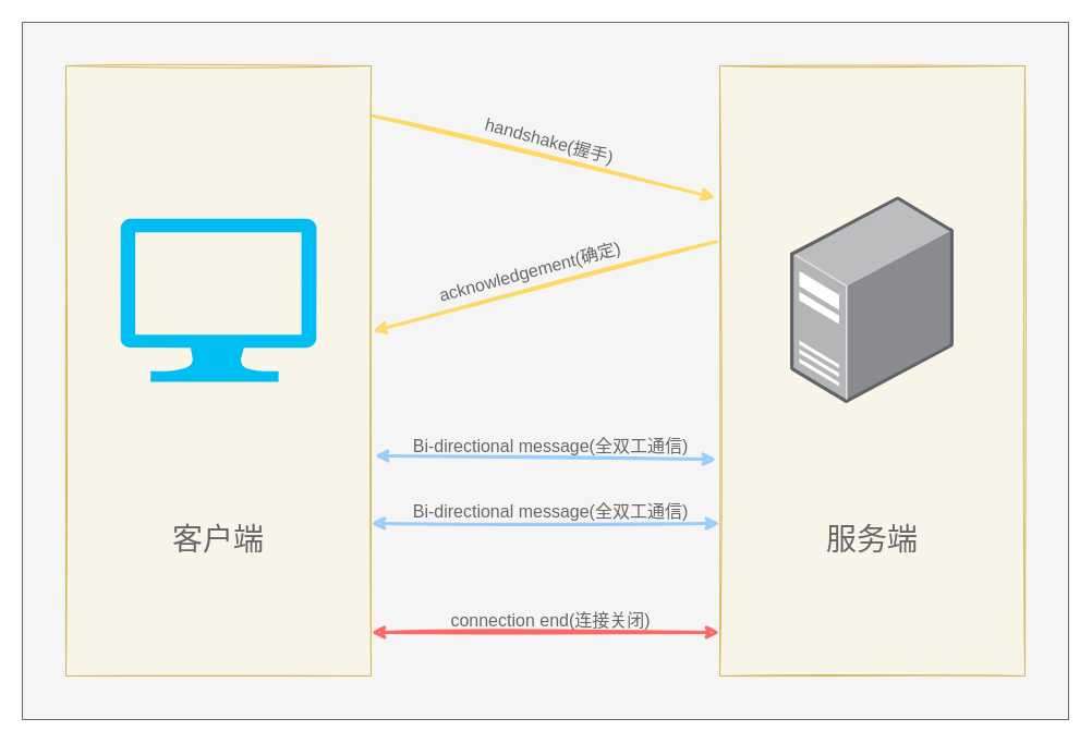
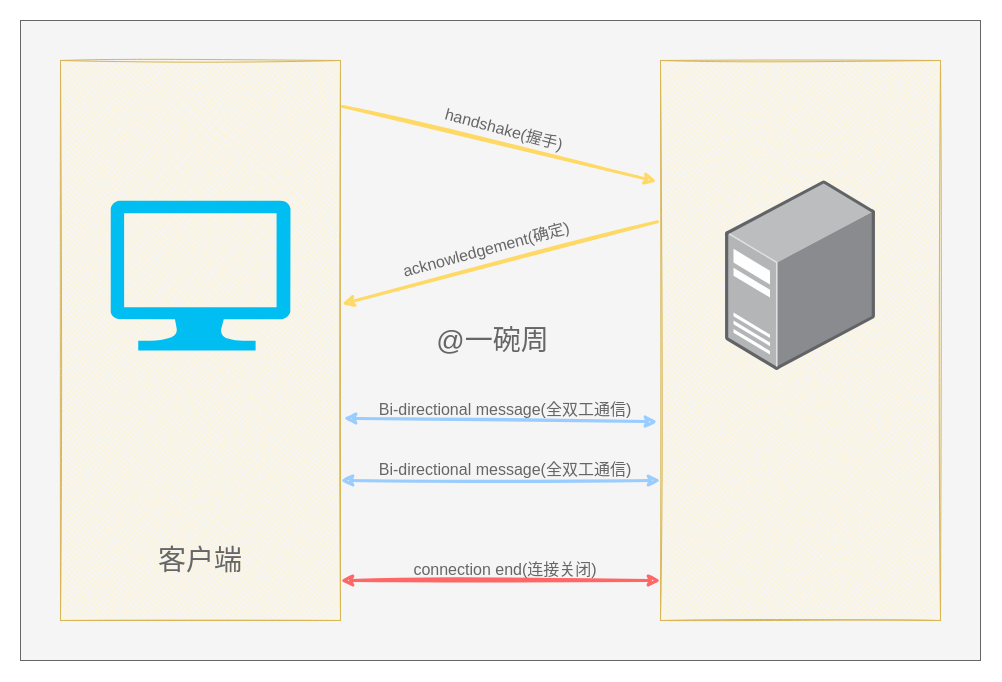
  <mxCell id="0" />
  <mxCell id="1" parent="0" />
  <mxCell id="2" value="" style="rounded=0;whiteSpace=wrap;html=1;sketch=0;fontSize=16;fillColor=#f5f5f5;strokeColor=#666666;fontColor=#333333;" parent="1" vertex="1"><mxGeometry x="20" y="20" width="960" height="640" as="geometry" /></mxCell>
  <mxCell id="3" value="" style="rounded=0;whiteSpace=wrap;html=1;fillColor=#fff2cc;strokeColor=#d6b656;sketch=1;fillStyle=cross-hatch;" parent="1" vertex="1"><mxGeometry x="660" y="60" width="280" height="560" as="geometry" /></mxCell>
  <mxCell id="4" value="" style="rounded=0;whiteSpace=wrap;html=1;fillColor=#fff2cc;strokeColor=#d6b656;sketch=1;fillStyle=cross-hatch;" parent="1" vertex="1"><mxGeometry x="60" y="60" width="280" height="560" as="geometry" /></mxCell>
  <mxCell id="5" value="" style="verticalLabelPosition=bottom;html=1;verticalAlign=top;align=center;strokeColor=none;fillColor=#00BEF2;shape=mxgraph.azure.computer;pointerEvents=1;" parent="1" vertex="1"><mxGeometry x="110" y="200" width="180" height="150" as="geometry" /></mxCell>
  <mxCell id="6" value="" style="points=[];aspect=fixed;html=1;align=center;shadow=0;dashed=0;image;image=img/lib/allied_telesis/computer_and_terminals/Server_Desktop.svg;" parent="1" vertex="1"><mxGeometry x="725.06" y="180" width="149.88" height="190" as="geometry" /></mxCell>
- <mxCell id="7" value="&lt;font style=&quot;font-size: 28px&quot; color=&quot;#666666&quot;&gt;客户端&lt;/font&gt;" style="text;html=1;strokeColor=none;fillColor=none;align=center;verticalAlign=middle;whiteSpace=wrap;rounded=0;sketch=1;" parent="1" vertex="1"><mxGeometry x="150" y="480" width="100" height="30" as="geometry" /></mxCell>
- <mxCell id="8" value="&lt;font style=&quot;font-size: 28px&quot; color=&quot;#666666&quot;&gt;服务端&lt;/font&gt;" style="text;html=1;strokeColor=none;fillColor=none;align=center;verticalAlign=middle;whiteSpace=wrap;rounded=0;sketch=1;" parent="1" vertex="1"><mxGeometry x="750" y="480" width="100" height="30" as="geometry" /></mxCell>
+ <mxCell id="7" value="&lt;font style=&quot;font-size: 28px&quot; color=&quot;#666666&quot;&gt;客户端&lt;/font&gt;" style="text;html=1;strokeColor=none;fillColor=none;align=center;verticalAlign=middle;whiteSpace=wrap;rounded=0;sketch=1;" parent="1" vertex="1"><mxGeometry x="150" y="545" width="100" height="30" as="geometry" /></mxCell>
  <mxCell id="9" value="" style="endArrow=classic;html=1;rounded=0;fontSize=28;fontColor=#666666;exitX=1.007;exitY=0.082;exitDx=0;exitDy=0;exitPerimeter=0;entryX=-0.014;entryY=0.216;entryDx=0;entryDy=0;entryPerimeter=0;strokeWidth=3;fillColor=#e1d5e7;strokeColor=#FFD966;sketch=1;" parent="1" source="4" target="3" edge="1"><mxGeometry width="50" height="50" relative="1" as="geometry"><mxPoint x="390" y="140" as="sourcePoint" /><mxPoint x="440" y="90" as="targetPoint" /></mxGeometry></mxCell>
  <mxCell id="10" value="" style="endArrow=classic;html=1;rounded=0;fontSize=28;fontColor=#666666;exitX=-0.011;exitY=0.288;exitDx=0;exitDy=0;exitPerimeter=0;entryX=1.005;entryY=0.435;entryDx=0;entryDy=0;entryPerimeter=0;strokeWidth=3;fillColor=#e1d5e7;strokeColor=#FFD966;sketch=1;" parent="1" source="3" target="4" edge="1"><mxGeometry width="50" height="50" relative="1" as="geometry"><mxPoint x="351.96" y="115.92" as="sourcePoint" /><mxPoint x="666.08" y="190.96" as="targetPoint" /></mxGeometry></mxCell>
  <mxCell id="11" value="" style="endArrow=classic;startArrow=classic;html=1;rounded=0;sketch=1;fontSize=28;fontColor=#666666;strokeColor=#99CCFF;strokeWidth=3;exitX=1.011;exitY=0.639;exitDx=0;exitDy=0;exitPerimeter=0;entryX=-0.011;entryY=0.645;entryDx=0;entryDy=0;entryPerimeter=0;" parent="1" source="4" target="3" edge="1"><mxGeometry width="50" height="50" relative="1" as="geometry"><mxPoint x="350" y="440" as="sourcePoint" /><mxPoint x="400" y="390" as="targetPoint" /></mxGeometry></mxCell>
  <mxCell id="12" value="" style="endArrow=classic;startArrow=classic;html=1;rounded=0;sketch=1;fontSize=28;fontColor=#666666;strokeColor=#99CCFF;strokeWidth=3;exitX=1;exitY=0.75;exitDx=0;exitDy=0;entryX=0;entryY=0.75;entryDx=0;entryDy=0;" parent="1" source="4" target="3" edge="1"><mxGeometry width="50" height="50" relative="1" as="geometry"><mxPoint x="340" y="476.64" as="sourcePoint" /><mxPoint x="653.84" y="480" as="targetPoint" /></mxGeometry></mxCell>
  <mxCell id="13" value="" style="endArrow=classic;startArrow=classic;html=1;rounded=0;sketch=1;fontSize=28;fontColor=#666666;strokeColor=#FF6666;strokeWidth=3;exitX=1;exitY=0.75;exitDx=0;exitDy=0;entryX=0;entryY=0.75;entryDx=0;entryDy=0;fillColor=#f8cecc;" parent="1" edge="1"><mxGeometry width="50" height="50" relative="1" as="geometry"><mxPoint x="340" y="580" as="sourcePoint" /><mxPoint x="660" y="580" as="targetPoint" /></mxGeometry></mxCell>
  <mxCell id="14" value="&lt;font style=&quot;font-size: 16px&quot;&gt;handshake(握手)&lt;/font&gt;" style="text;html=1;strokeColor=none;fillColor=none;align=center;verticalAlign=middle;whiteSpace=wrap;rounded=0;sketch=1;fontSize=28;fontColor=#666666;rotation=15;" parent="1" vertex="1"><mxGeometry x="410" y="110" width="190" height="30" as="geometry" /></mxCell>
  <mxCell id="15" value="&lt;font style=&quot;font-size: 16px&quot;&gt;acknowledgement(确定)&lt;/font&gt;" style="text;html=1;strokeColor=none;fillColor=none;align=center;verticalAlign=middle;whiteSpace=wrap;rounded=0;sketch=1;fontSize=28;fontColor=#666666;rotation=-15;" parent="1" vertex="1"><mxGeometry x="390" y="230" width="190" height="30" as="geometry" /></mxCell>
  <mxCell id="16" value="&lt;span style=&quot;font-size: 16px&quot;&gt;Bi-directional message(全双工通信)&lt;/span&gt;" style="text;html=1;strokeColor=none;fillColor=none;align=center;verticalAlign=middle;whiteSpace=wrap;rounded=0;sketch=1;fontSize=28;fontColor=#666666;rotation=0;" parent="1" vertex="1"><mxGeometry x="375" y="390" width="260" height="30" as="geometry" /></mxCell>
  <mxCell id="17" value="&lt;span style=&quot;font-size: 16px&quot;&gt;Bi-directional message(全双工通信)&lt;/span&gt;" style="text;html=1;strokeColor=none;fillColor=none;align=center;verticalAlign=middle;whiteSpace=wrap;rounded=0;sketch=1;fontSize=28;fontColor=#666666;rotation=0;" parent="1" vertex="1"><mxGeometry x="375" y="450" width="260" height="30" as="geometry" /></mxCell>
  <mxCell id="18" value="&lt;span style=&quot;font-size: 16px&quot;&gt;connection end(连接关闭)&lt;/span&gt;" style="text;html=1;strokeColor=none;fillColor=none;align=center;verticalAlign=middle;whiteSpace=wrap;rounded=0;sketch=1;fontSize=28;fontColor=#666666;rotation=0;" parent="1" vertex="1"><mxGeometry x="375" y="550" width="260" height="30" as="geometry" /></mxCell>
+ <mxCell id="19" value="&lt;font style=&quot;font-size: 28px&quot; color=&quot;#666666&quot;&gt;@一碗周&lt;/font&gt;" style="text;html=1;strokeColor=none;fillColor=none;align=center;verticalAlign=middle;whiteSpace=wrap;rounded=0;sketch=1;" parent="1" vertex="1"><mxGeometry x="435" y="325" width="115" height="30" as="geometry" /></mxCell>
